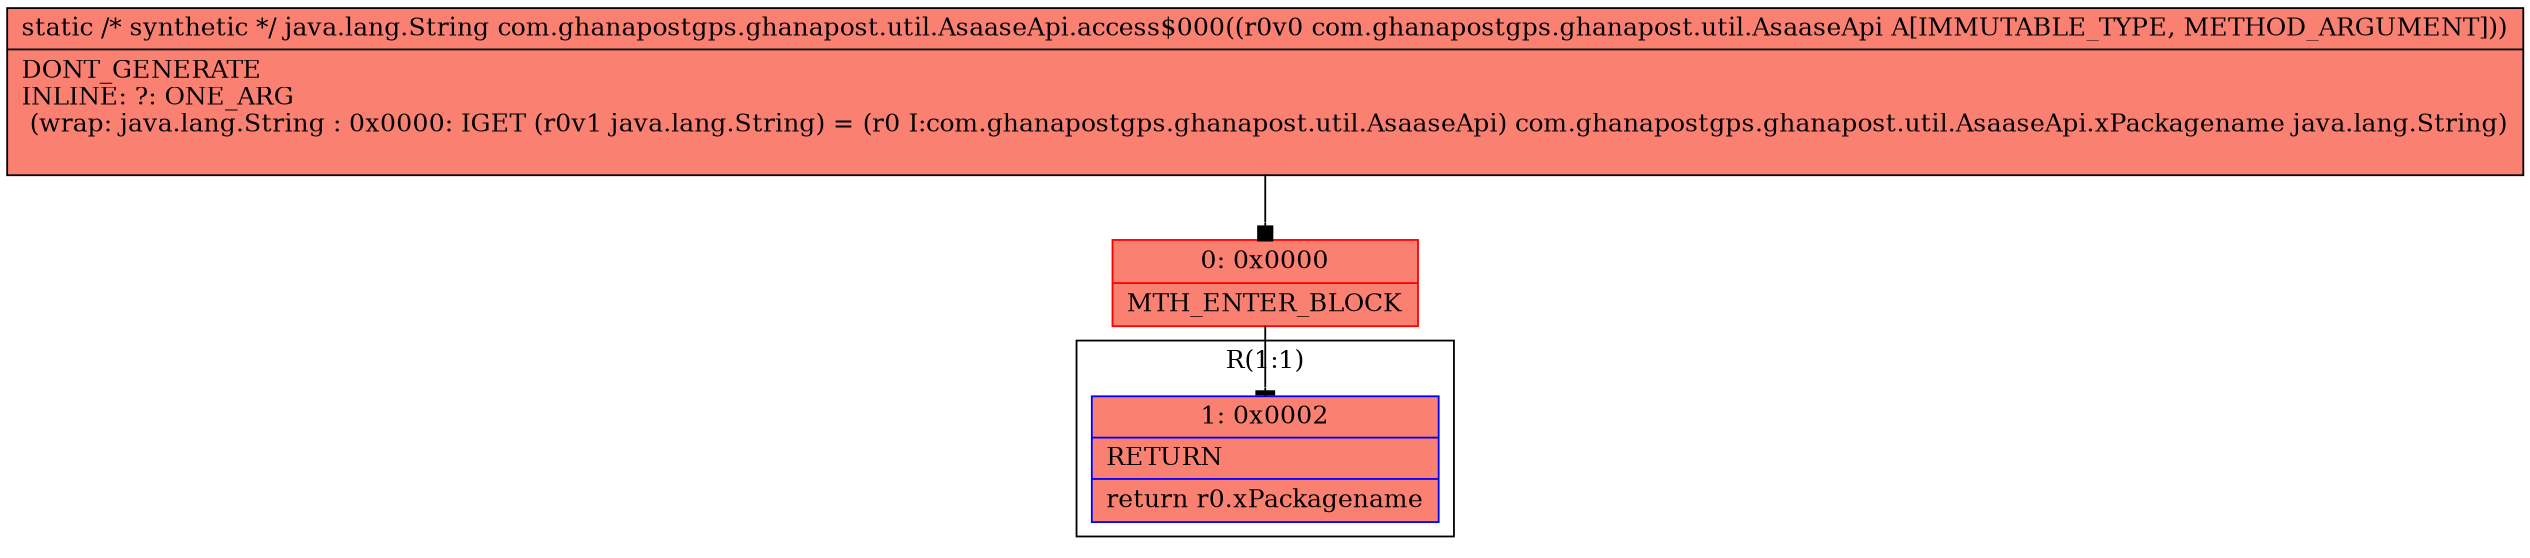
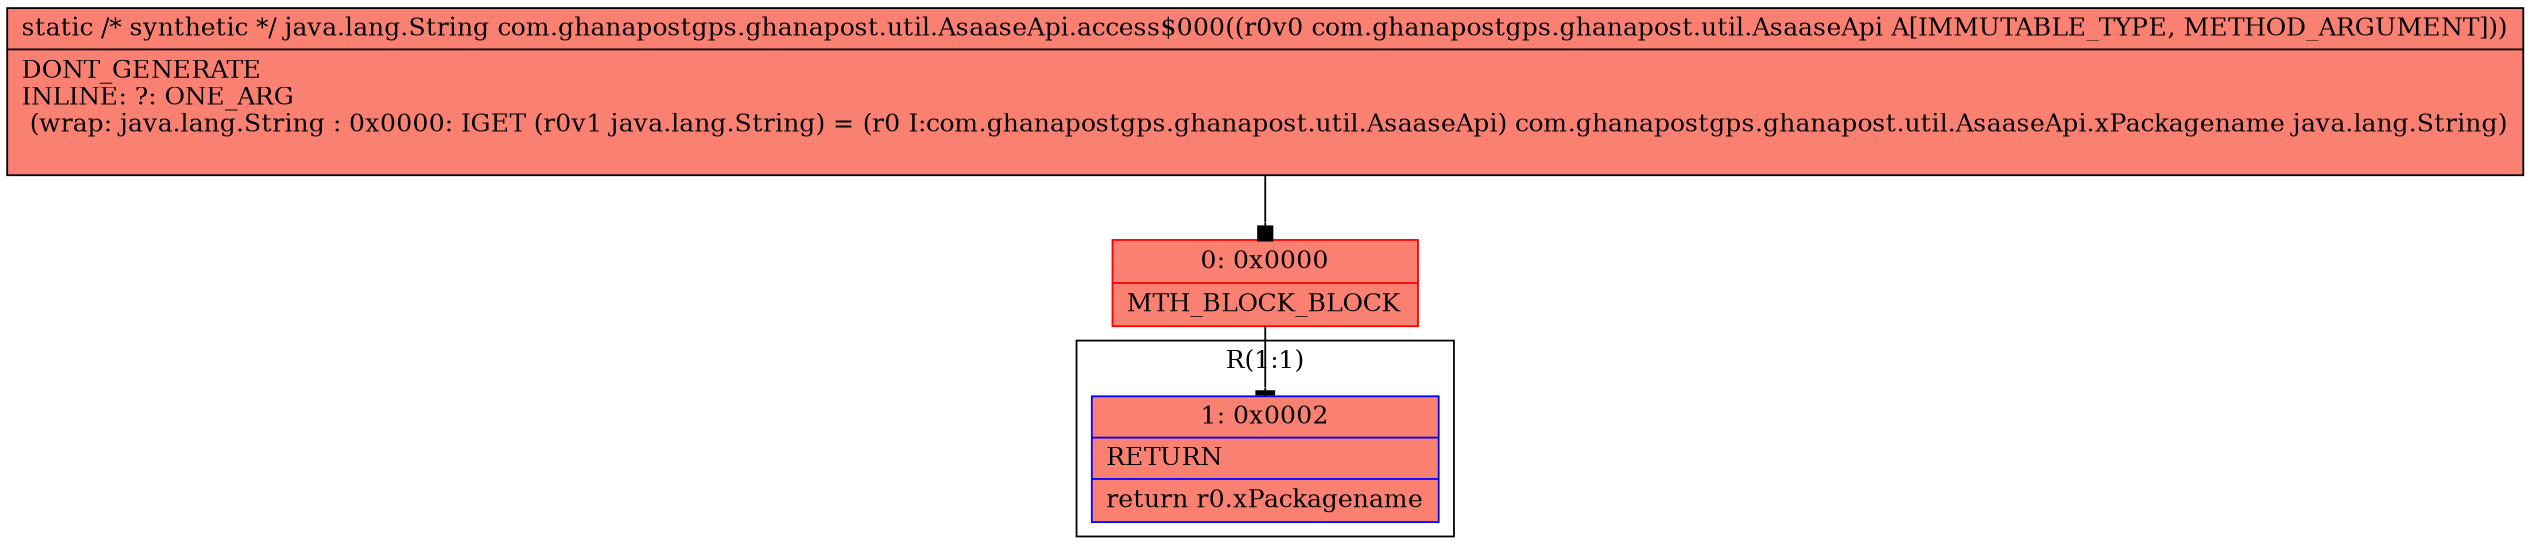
  digraph {
    node [shape=record style=filled fillcolor=salmon]
    edge [style=solid]
    n1 [color=blue label="{1\:\ 0x0002|RETURN\l|return r0.xPackagename\l}"]
-   n2 [color=red label="{0\:\ 0x0000|MTH_ENTER_BLOCK\l}"]
+   n2 [color=red label="{0\:\ 0x0000|MTH_BLOCK_BLOCK\l}"]
    n3 [label="{static \/* synthetic *\/ java.lang.String com.ghanapostgps.ghanapost.util.AsaaseApi.access$000((r0v0 com.ghanapostgps.ghanapost.util.AsaaseApi A[IMMUTABLE_TYPE, METHOD_ARGUMENT]))  | DONT_GENERATE\lINLINE: ?: ONE_ARG  \l  (wrap: java.lang.String : 0x0000: IGET  (r0v1 java.lang.String) = (r0 I:com.ghanapostgps.ghanapost.util.AsaaseApi) com.ghanapostgps.ghanapost.util.AsaaseApi.xPackagename java.lang.String)\l\l}"]
    subgraph cluster_1 {
      label="R(1:1)"
      n1
    }
    n2 -> n1 [arrowhead=tee]
    n3 -> n2 [arrowhead=box]
  }
